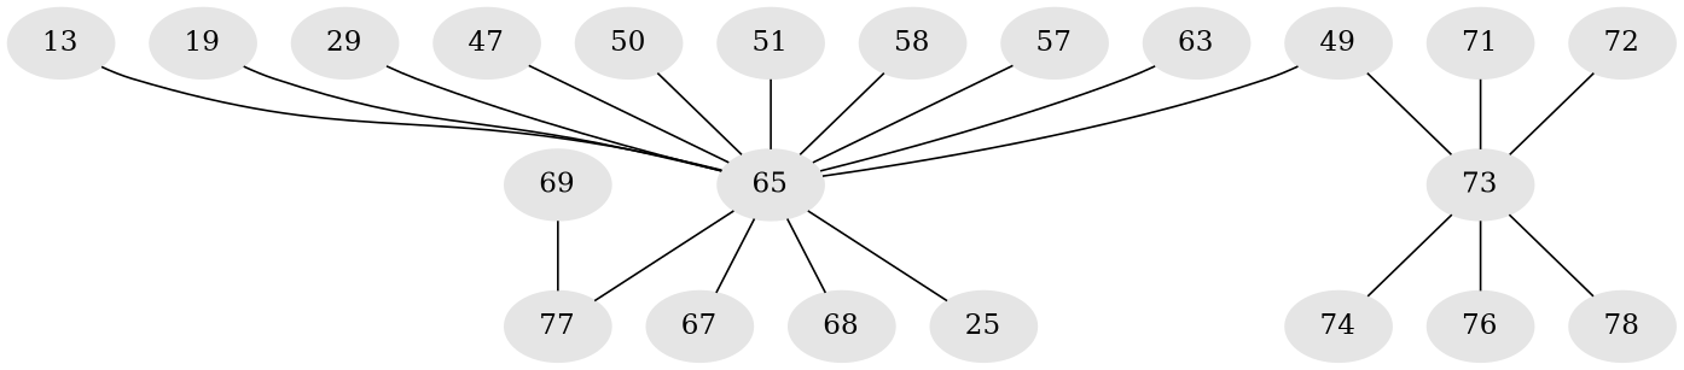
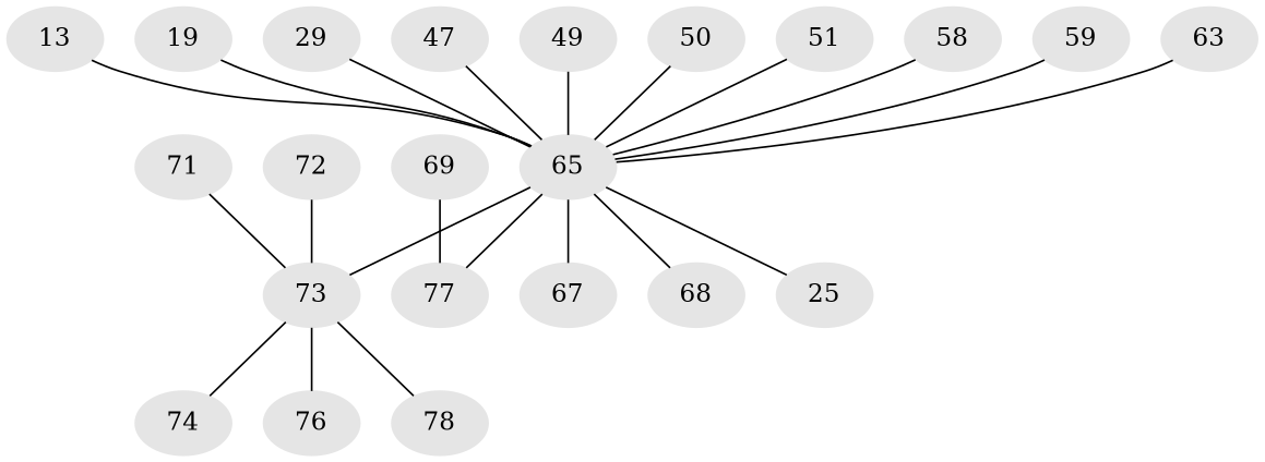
  graph {
    node [color=gray90 style=filled]
    65 [super="+12+11+3+18+5+15+6"]
    67
    68 [super="+16"]
    73 [super="+42+35+55+66+54+57+70"]
    n5 [label=25]
    77 [super="+61+62"]
    13
    19
    29
    47
    49 [super="+45"]
    50 [super="+23"]
    51
    58 [super="+31+44"]
-   59 [super="+39" label=57]
+   59 [super="+39"]
    63
    74
    76
    78
    69
    71
    72
    65 -- 67
    65 -- 68
-   49 -- 73
+   65 -- 73
    65 -- n5
    65 -- 77
    73 -- 74
    73 -- 76
    73 -- 78
    13 -- 65
    19 -- 65
    29 -- 65
    47 -- 65
    49 -- 65 [weight=2]
    50 -- 65
    51 -- 65
    58 -- 65
    59 -- 65
    63 -- 65
    69 -- 77
    71 -- 73
    72 -- 73
  }
